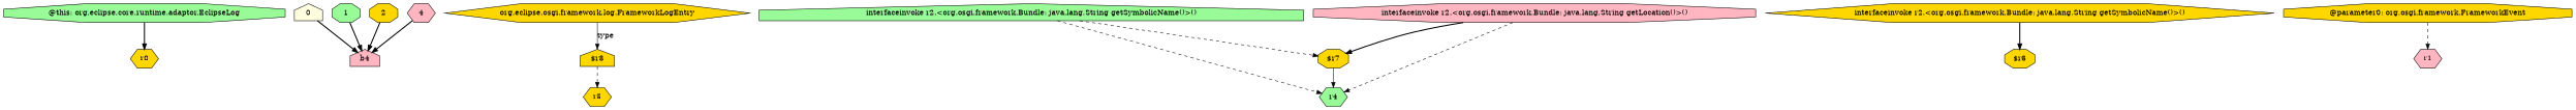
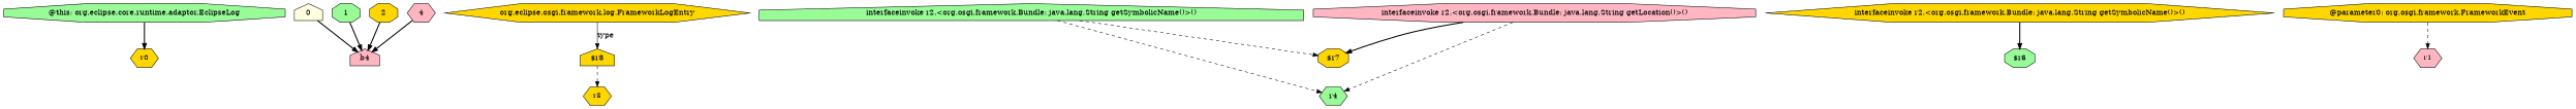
  digraph {
    node [fillcolor=gold shape=octagon style=filled]
    edge [style=bold]
    n1 [fillcolor=palegreen label="@this: org.eclipse.core.runtime.adaptor.EclipseLog"]
    n2 [label=r0 shape=hexagon]
    n3 [fillcolor=lightyellow label=0 shape=house]
    n4 [fillcolor=lightpink label=b4 shape=house]
    n5 [label="org.eclipse.osgi.framework.log.FrameworkLogEntry" shape=hexagon]
    n6 [label="$r8" shape=house]
    n7 [label=r5 shape=hexagon]
    n8 [fillcolor=palegreen label=1]
    n9 [fillcolor=palegreen label="interfaceinvoke r2.<org.osgi.framework.Bundle: java.lang.String getSymbolicName()>()" shape=house]
    n10 [fillcolor=palegreen label=r4 shape=hexagon]
    n11 [label="$r7"]
    n12 [label=2]
    n13 [fillcolor=lightpink label=4 shape=hexagon]
    n14 [fillcolor=lightpink label="interfaceinvoke r2.<org.osgi.framework.Bundle: java.lang.String getLocation()>()"]
    n15 [label="interfaceinvoke r2.<org.osgi.framework.Bundle: java.lang.String getSymbolicName()>()" shape=hexagon]
-   n16 [label="$r6"]
+   n16 [fillcolor=palegreen label="$r6"]
    n17 [label="@parameter0: org.osgi.framework.FrameworkEvent"]
    n18 [fillcolor=lightpink label=r1 shape=hexagon]
    n1 -> n2
    n3 -> n4
    n5 -> n6 [label=type style=solid]
    n6 -> n7 [style=dashed]
    n8 -> n4
    n9 -> n10 [style=dashed]
    n9 -> n11 [style=dashed]
-   n11 -> n10 [style=solid]
    n12 -> n4
    n13 -> n4
    n14 -> n10 [style=dashed]
    n14 -> n11
    n15 -> n16
    n17 -> n18 [style=dashed]
  }
